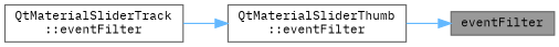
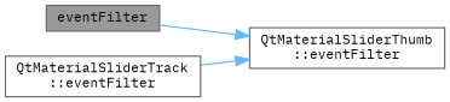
  digraph {
    fontname="IBM Plex Mono"
    rankdir=RL
    node [color=grey40 fillcolor=white fontname="IBM Plex Mono" fontsize=10 shape=box style=filled]
    edge [color=steelblue1 dir=back fontname="IBM Plex Mono" fontsize=10 labelfontname=Helvetica labelfontsize=10 style=solid]
    n1 [color=gray40 fillcolor=grey60 fontcolor=black height=0.2 label=eventFilter width=0.4]
    n2 [height=0.2 label="QtMaterialSliderThumb\l::eventFilter" width=0.4]
    n3 [height=0.2 label="QtMaterialSliderTrack\l::eventFilter" width=0.4]
-   n1 -> n2
+   n2 -> n1
    n2 -> n3
  }
